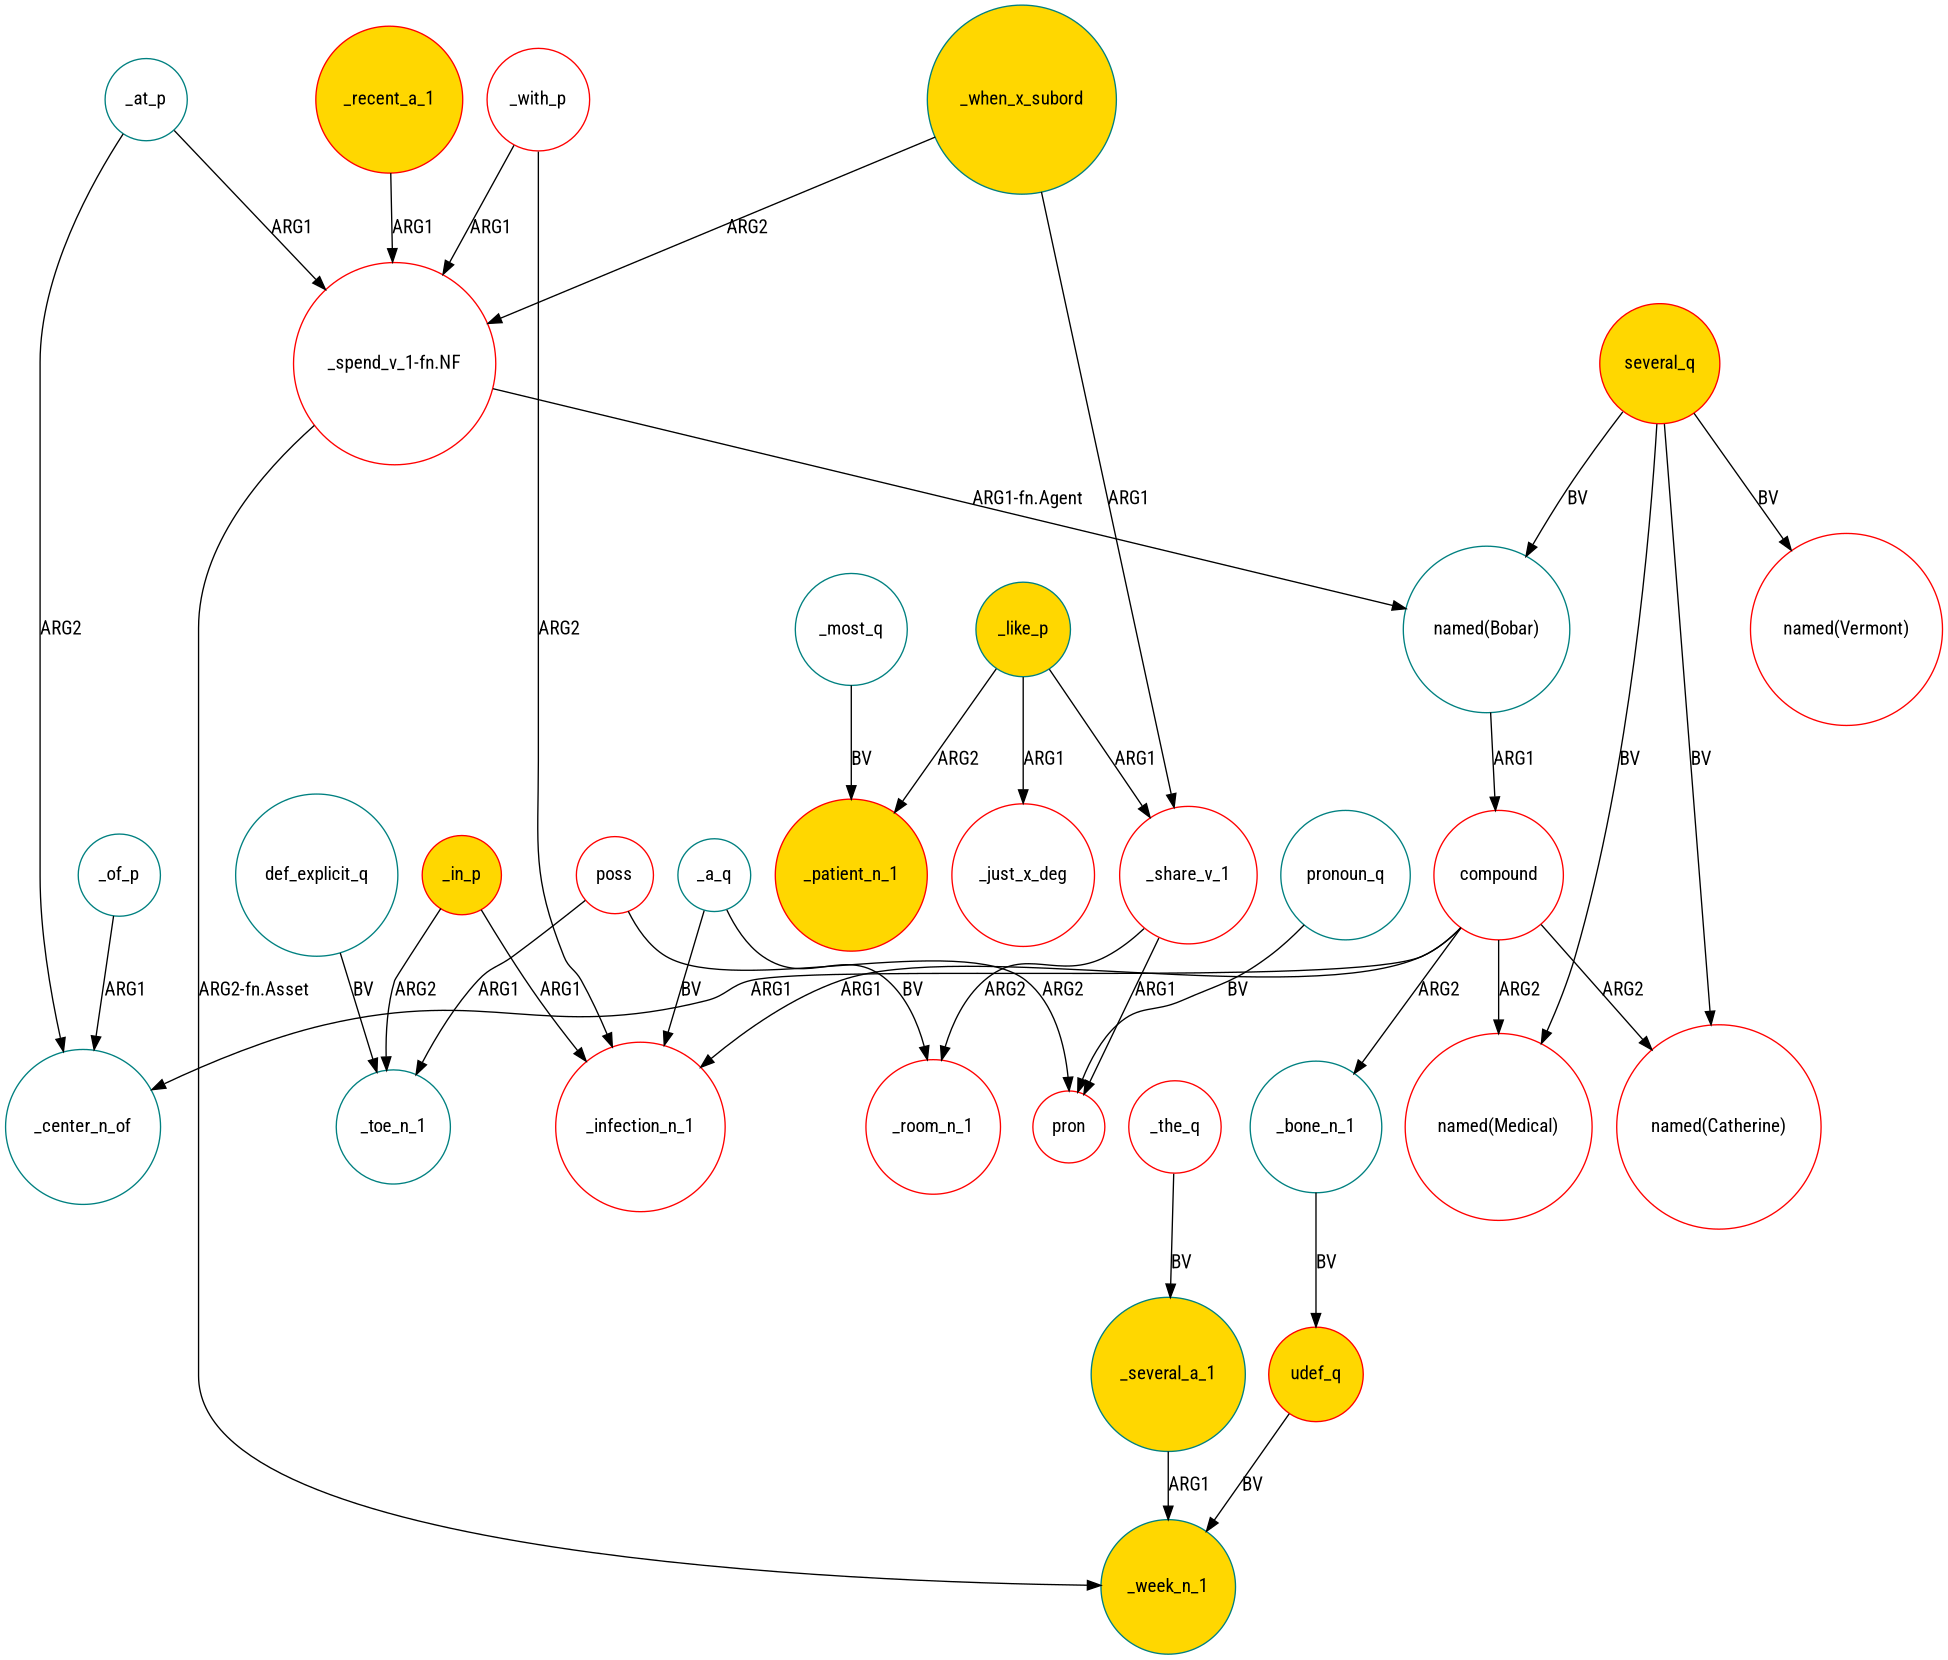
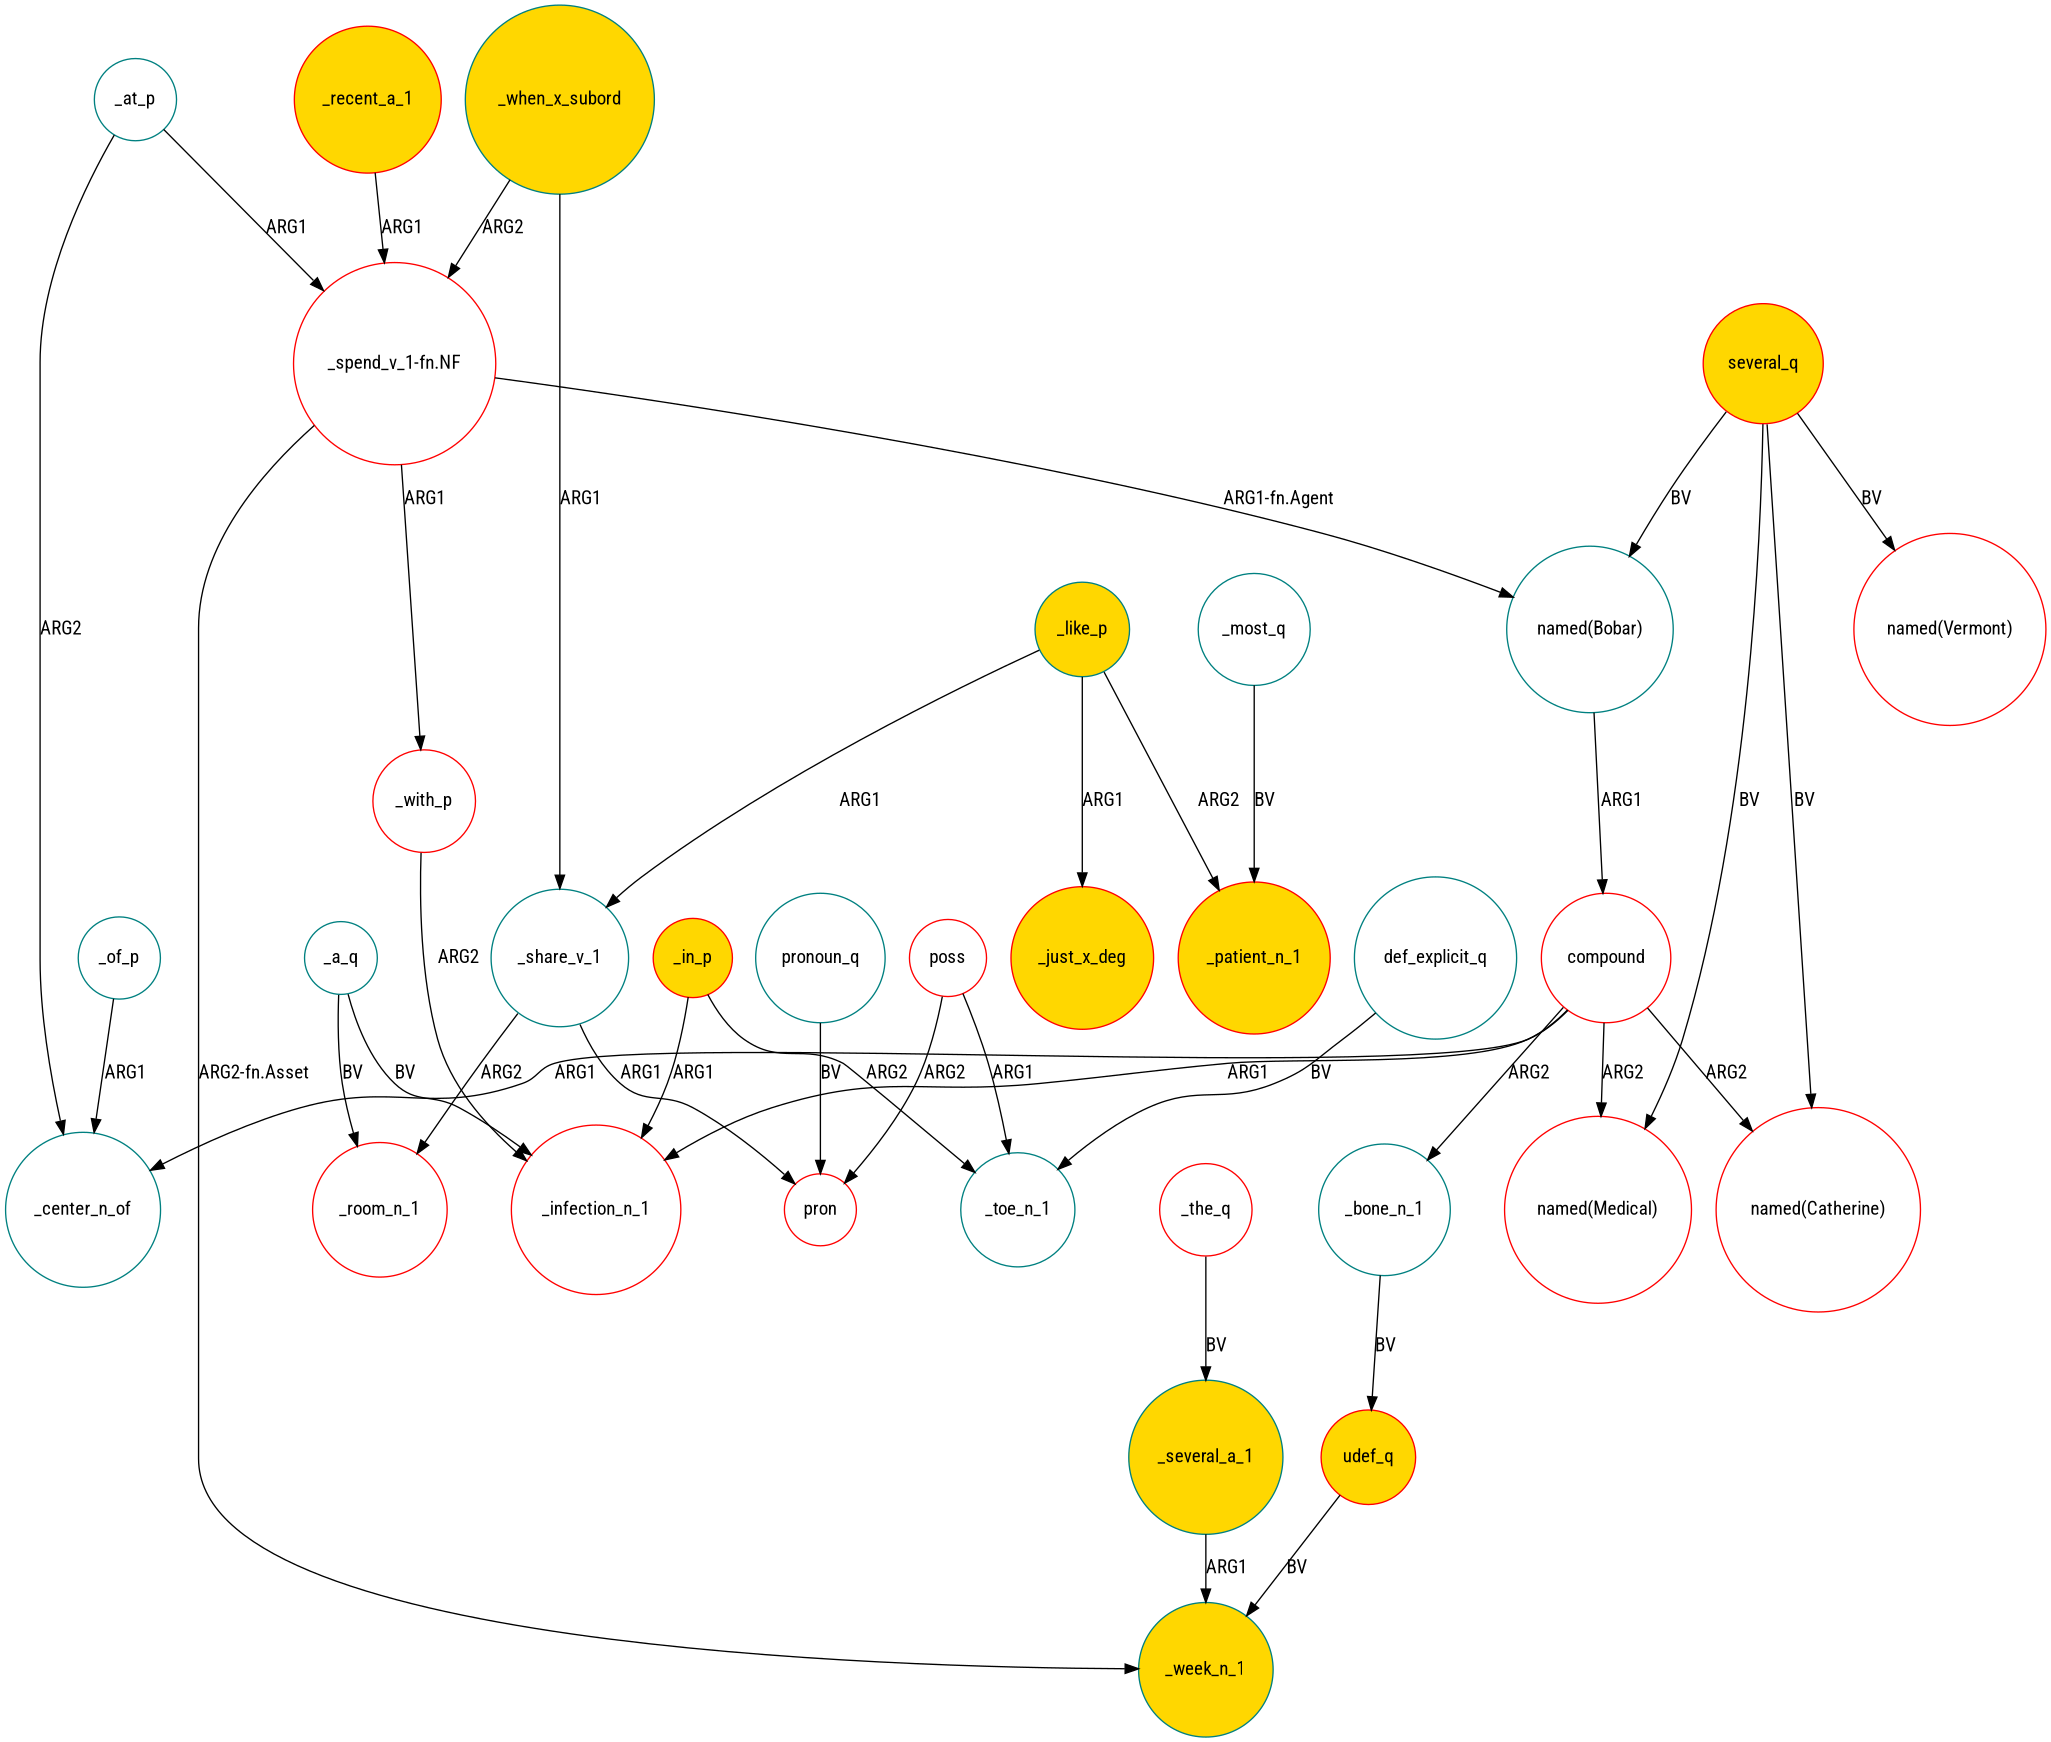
  digraph {
    fontname="Roboto Condensed"
    node [color=red fillcolor=white fontname="Roboto Condensed" shape=circle style=filled]
    edge [fontname="Roboto Condensed"]
    _of_p [color=teal]
    _center_n_of [color=teal]
    _several_a_1 [color=teal fillcolor=gold]
    _the_q
    _at_p [color=teal]
    "_spend_v_1-fn.NF"
    _week_n_1 [color=teal fillcolor=gold]
    "named(Bobar)" [color=teal]
    compound
    poss
    pron
    _toe_n_1 [color=teal]
    udef_q [fillcolor=gold]
    _bone_n_1 [color=teal]
    _when_x_subord [color=teal fillcolor=gold]
-   _share_v_1
+   _share_v_1 [color=teal]
    _room_n_1
    _like_p [color=teal fillcolor=gold]
    _patient_n_1 [fillcolor=gold]
-   _just_x_deg
+   _just_x_deg [fillcolor=gold]
    _infection_n_1
    "named(Medical)"
    "named(Catherine)"
    n24 [fillcolor=gold label=several_q]
    "named(Vermont)"
    _recent_a_1 [fillcolor=gold]
    _in_p [fillcolor=gold]
    _a_q [color=teal]
    def_explicit_q [color=teal]
    pronoun_q [color=teal]
    _with_p
    _most_q [color=teal]
    _of_p -> _center_n_of [label=ARG1]
    _several_a_1 -> _week_n_1 [label=ARG1]
    _the_q -> _several_a_1 [label=BV]
    _at_p -> _center_n_of [label=ARG2]
    _at_p -> "_spend_v_1-fn.NF" [label=ARG1]
    "_spend_v_1-fn.NF" -> _week_n_1 [label="ARG2-fn.Asset"]
    "_spend_v_1-fn.NF" -> "named(Bobar)" [label="ARG1-fn.Agent"]
    "named(Bobar)" -> compound [label=ARG1]
    compound -> _center_n_of [label=ARG1]
    compound -> _bone_n_1 [label=ARG2]
    compound -> _infection_n_1 [label=ARG1]
    compound -> "named(Medical)" [label=ARG2]
    compound -> "named(Catherine)" [label=ARG2]
    poss -> pron [label=ARG2]
    poss -> _toe_n_1 [label=ARG1]
    udef_q -> _week_n_1 [label=BV]
    _bone_n_1 -> udef_q [label=BV]
    _when_x_subord -> "_spend_v_1-fn.NF" [label=ARG2]
    _when_x_subord -> _share_v_1 [label=ARG1]
    _share_v_1 -> pron [label=ARG1]
    _share_v_1 -> _room_n_1 [label=ARG2]
    _like_p -> _share_v_1 [label=ARG1]
    _like_p -> _patient_n_1 [label=ARG2]
    _like_p -> _just_x_deg [label=ARG1]
    n24 -> "named(Bobar)" [label=BV]
    n24 -> "named(Medical)" [label=BV]
    n24 -> "named(Catherine)" [label=BV]
    n24 -> "named(Vermont)" [label=BV]
    _recent_a_1 -> "_spend_v_1-fn.NF" [label=ARG1]
    _in_p -> _toe_n_1 [label=ARG2]
    _in_p -> _infection_n_1 [label=ARG1]
    _a_q -> _room_n_1 [label=BV]
    _a_q -> _infection_n_1 [label=BV]
    def_explicit_q -> _toe_n_1 [label=BV]
    pronoun_q -> pron [label=BV]
-   _with_p -> "_spend_v_1-fn.NF" [label=ARG1]
+   "_spend_v_1-fn.NF" -> _with_p [label=ARG1]
    _with_p -> _infection_n_1 [label=ARG2]
    _most_q -> _patient_n_1 [label=BV]
  }
